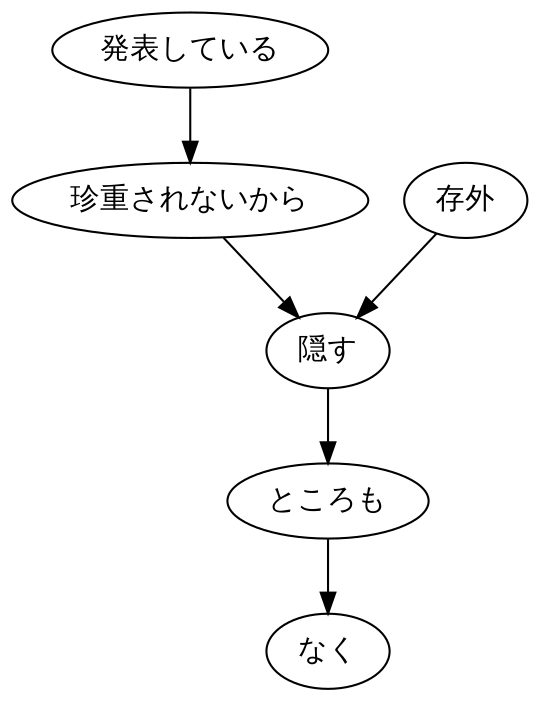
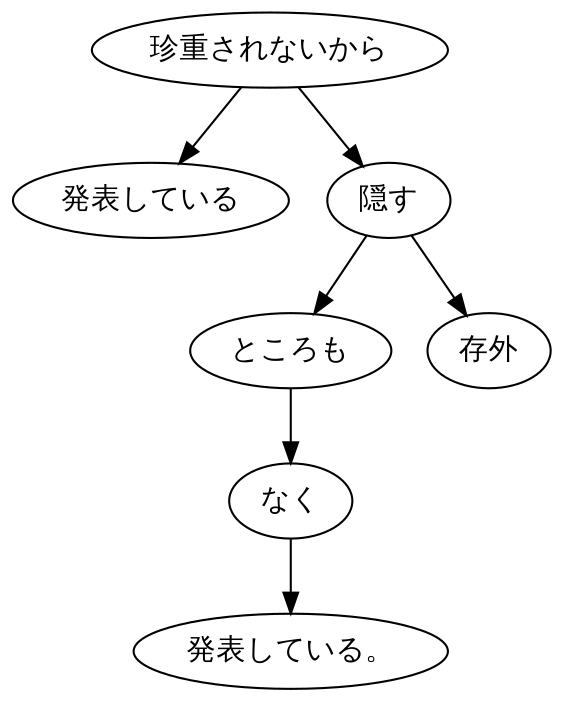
  digraph {
+   n1 [label="発表している。"]
    n2 [label="発表している"]
    n3 [label="珍重されないから"]
    n4 [label="隠す"]
    n5 [label="ところも"]
    n6 [label="存外"]
    n7 [label="なく"]
-   n2 -> n3
+   n3 -> n2
    n3 -> n4
    n4 -> n5
    n5 -> n7
-   n6 -> n4
+   n4 -> n6
+   n7 -> n1
  }
